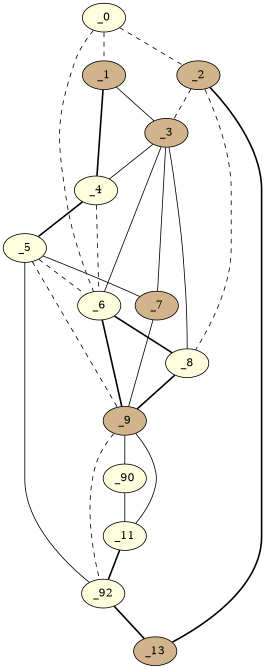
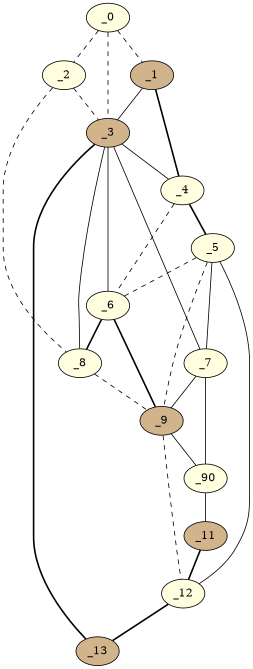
  graph {
    node [fillcolor=lightyellow style=filled x=5]
    edge [style=solid valence=1]
    _0 [x=4 y=52]
    _1 [fillcolor=tan y=49]
-   _2 [fillcolor=tan y=78]
+   _2 [y=78]
    _3 [fillcolor=tan x=10 y=66]
    _4 [x=32 y=33]
    _8 [x=69 y=76]
    _13 [fillcolor=tan x=123 y=92]
    _6 [x=63 y=56]
-   _7 [fillcolor=tan x=67 y=24]
+   _7 [x=67 y=24]
    _5 [x=62 y=29]
    _9 [fillcolor=tan x=81 y=50]
-   _12 [x=123 y=62 label=_92]
+   _12 [x=123 y=62]
    n13 [label=_90 x=91 y=27]
-   _11 [x=99 y=28]
+   _11 [fillcolor=tan x=99 y=28]
    _0 -- _1 [style=dashed]
    _0 -- _2 [style=dashed]
-   _0 -- _6 [style=dashed valence=2]
+   _0 -- _3 [style=dashed valence=2]
    _1 -- _3 [valence=2]
    _1 -- _4 [style=bold]
    _2 -- _3 [style=dashed valence=2]
    _2 -- _8 [style=dashed valence=2]
-   _2 -- _13 [style=bold]
+   _3 -- _13 [style=bold]
    _3 -- _4
    _3 -- _8
    _3 -- _6 [valence=2]
    _3 -- _7
    _4 -- _6 [style=dashed]
    _4 -- _5 [style=bold]
-   _8 -- _9 [style=bold valence=2]
+   _8 -- _9 [style=dashed valence=2]
    _6 -- _8 [style=bold valence=2]
    _6 -- _9 [style=bold valence=2]
    _7 -- _9 [valence=2]
+   _7 -- n13
    _5 -- _6 [style=dashed valence=2]
    _5 -- _7 [valence=2]
    _5 -- _9 [style=dashed]
    _5 -- _12
    _9 -- _12 [style=dashed valence=2]
    _9 -- n13 [valence=2]
-   _9 -- _11 [valence=2]
    _12 -- _13 [style=bold]
    n13 -- _11
    _11 -- _12 [style=bold]
  }
